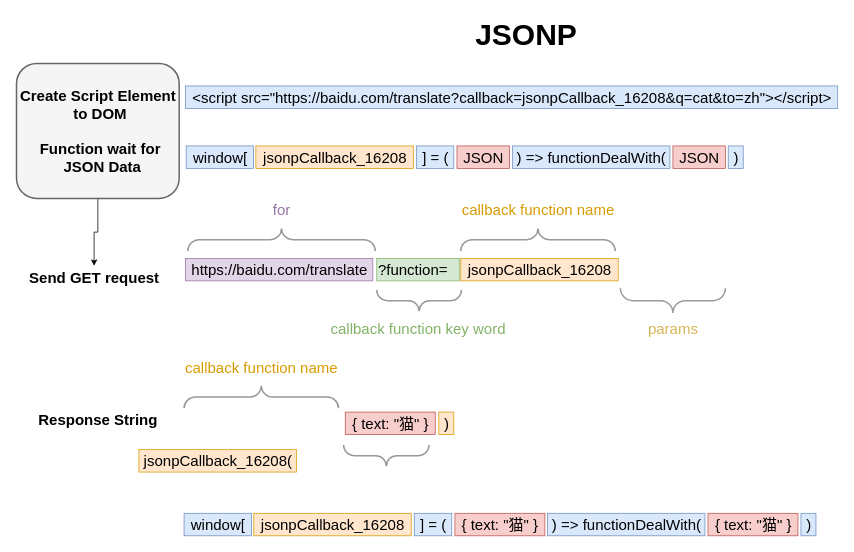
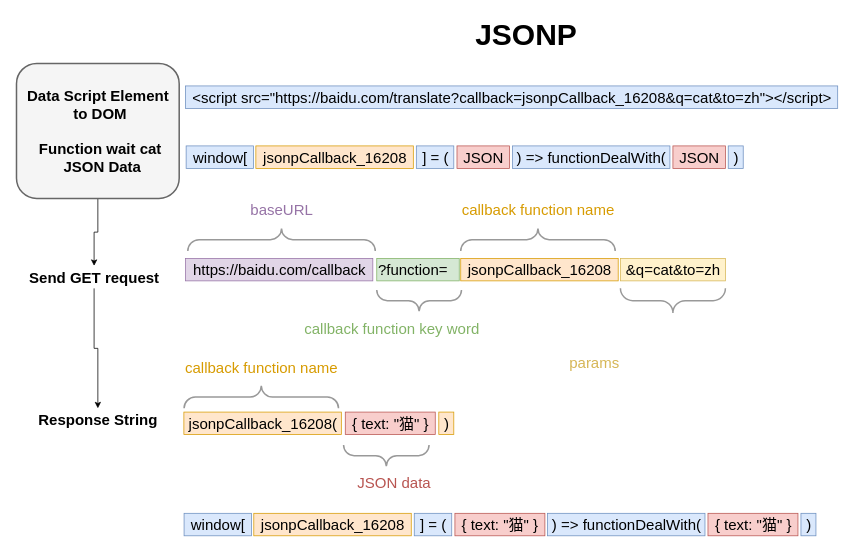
  <mxCell id="0" />
  <mxCell id="1" parent="0" />
  <mxCell id="2" style="edgeStyle=orthogonalEdgeStyle;rounded=0;orthogonalLoop=1;jettySize=auto;html=1;fontSize=20;fontColor=#B85450;" edge="1" parent="1" source="3" target="17"><mxGeometry relative="1" as="geometry" /></mxCell>
  <mxCell id="3" value="" style="rounded=1;whiteSpace=wrap;html=1;labelBackgroundColor=none;fontSize=20;fontColor=#333333;strokeWidth=2;align=center;fillColor=#f5f5f5;strokeColor=#666666;" vertex="1" parent="1"><mxGeometry x="21.5" y="84" width="217" height="180" as="geometry" /></mxCell>
- <mxCell id="4" value="https://baidu.com/translate" style="text;html=1;align=center;verticalAlign=middle;resizable=0;points=[];autosize=1;strokeColor=#9673a6;fontSize=20;fillColor=#e1d5e7;" vertex="1" parent="1"><mxGeometry x="246.75" y="344" width="250" height="30" as="geometry" /></mxCell>
+ <mxCell id="4" value="https://baidu.com/callback" style="text;html=1;align=center;verticalAlign=middle;resizable=0;points=[];autosize=1;strokeColor=#9673a6;fontSize=20;fillColor=#e1d5e7;" vertex="1" parent="1"><mxGeometry x="246.75" y="344" width="250" height="30" as="geometry" /></mxCell>
  <mxCell id="5" value="?function=" style="text;html=1;align=left;verticalAlign=middle;resizable=0;points=[];autosize=1;strokeColor=#82b366;fontSize=20;fillColor=#d5e8d4;" vertex="1" parent="1"><mxGeometry x="502" y="344" width="110" height="30" as="geometry" /></mxCell>
  <mxCell id="6" value="jsonpCallback_16208" style="text;html=1;align=center;verticalAlign=middle;resizable=0;points=[];autosize=1;strokeColor=#d79b00;fontSize=20;fillColor=#ffe6cc;" vertex="1" parent="1"><mxGeometry x="614" y="344" width="210" height="30" as="geometry" /></mxCell>
+ <mxCell id="7" value="&amp;amp;q=cat&amp;amp;to=zh" style="text;html=1;align=center;verticalAlign=middle;resizable=0;points=[];autosize=1;strokeColor=#d6b656;fontSize=20;fillColor=#fff2cc;" vertex="1" parent="1"><mxGeometry x="827" y="344" width="140" height="30" as="geometry" /></mxCell>
  <mxCell id="8" value="" style="verticalLabelPosition=bottom;shadow=0;dashed=0;align=center;html=1;verticalAlign=top;strokeWidth=2;shape=mxgraph.mockup.markup.curlyBrace;strokeColor=#999999;fontSize=20;" vertex="1" parent="1"><mxGeometry x="250" y="304" width="250" height="30" as="geometry" /></mxCell>
- <mxCell id="9" value="for" style="text;html=1;align=center;verticalAlign=middle;resizable=0;points=[];autosize=1;strokeColor=none;fontSize=20;fontColor=#9673A6;" vertex="1" parent="1"><mxGeometry x="325" y="264" width="100" height="30" as="geometry" /></mxCell>
+ <mxCell id="9" value="baseURL" style="text;html=1;align=center;verticalAlign=middle;resizable=0;points=[];autosize=1;strokeColor=none;fontSize=20;fontColor=#9673A6;" vertex="1" parent="1"><mxGeometry x="325" y="264" width="100" height="30" as="geometry" /></mxCell>
  <mxCell id="10" value="" style="verticalLabelPosition=bottom;shadow=0;dashed=0;align=center;html=1;verticalAlign=top;strokeWidth=2;shape=mxgraph.mockup.markup.curlyBrace;strokeColor=#999999;fontSize=20;rotation=180;" vertex="1" parent="1"><mxGeometry x="502" y="384" width="113" height="32.8" as="geometry" /></mxCell>
  <mxCell id="11" value="" style="verticalLabelPosition=bottom;shadow=0;dashed=0;align=center;html=1;verticalAlign=top;strokeWidth=2;shape=mxgraph.mockup.markup.curlyBrace;strokeColor=#999999;fontSize=20;" vertex="1" parent="1"><mxGeometry x="614" y="304" width="206" height="30" as="geometry" /></mxCell>
  <mxCell id="12" value="" style="verticalLabelPosition=bottom;shadow=0;dashed=0;align=center;html=1;verticalAlign=top;strokeWidth=2;shape=mxgraph.mockup.markup.curlyBrace;strokeColor=#999999;fontSize=20;rotation=180;" vertex="1" parent="1"><mxGeometry x="827" y="384" width="140" height="32.8" as="geometry" /></mxCell>
- <mxCell id="13" value="callback function key word" style="text;html=1;align=center;verticalAlign=middle;resizable=0;points=[];autosize=1;strokeColor=none;fontSize=20;fontColor=#82B366;" vertex="1" parent="1"><mxGeometry x="432" y="423" width="250" height="30" as="geometry" /></mxCell>
+ <mxCell id="13" value="callback function key word" style="text;html=1;align=center;verticalAlign=middle;resizable=0;points=[];autosize=1;strokeColor=none;fontSize=20;fontColor=#82B366;" vertex="1" parent="1"><mxGeometry x="397" y="423" width="250" height="30" as="geometry" /></mxCell>
  <mxCell id="14" value="callback function name" style="text;html=1;align=center;verticalAlign=middle;resizable=0;points=[];autosize=1;fontSize=20;fontColor=#D79B00;labelBackgroundColor=none;labelBorderColor=none;" vertex="1" parent="1"><mxGeometry x="607" y="264" width="220" height="30" as="geometry" /></mxCell>
- <mxCell id="15" value="params" style="text;html=1;align=center;verticalAlign=middle;resizable=0;points=[];autosize=1;strokeColor=none;fontSize=20;fontColor=#D6B656;" vertex="1" parent="1"><mxGeometry x="857" y="423" width="80" height="30" as="geometry" /></mxCell>
+ <mxCell id="15" value="params" style="text;html=1;align=center;verticalAlign=middle;resizable=0;points=[];autosize=1;strokeColor=none;fontSize=20;fontColor=#D6B656;" vertex="1" parent="1"><mxGeometry x="752" y="468" width="80" height="30" as="geometry" /></mxCell>
+ <mxCell id="16" style="edgeStyle=orthogonalEdgeStyle;rounded=0;orthogonalLoop=1;jettySize=auto;html=1;fontSize=20;fontColor=#B85450;" edge="1" parent="1" source="17" target="18"><mxGeometry relative="1" as="geometry" /></mxCell>
  <mxCell id="17" value="Send GET request" style="text;html=1;align=center;verticalAlign=middle;resizable=0;points=[];autosize=1;strokeColor=none;fontSize=20;fontStyle=1;" vertex="1" parent="1"><mxGeometry x="30" y="354" width="190" height="30" as="geometry" /></mxCell>
  <mxCell id="18" value="Response String" style="text;html=1;align=center;verticalAlign=middle;resizable=0;points=[];autosize=1;strokeColor=none;fontSize=20;fontStyle=1;" vertex="1" parent="1"><mxGeometry x="45" y="544" width="170" height="30" as="geometry" /></mxCell>
- <mxCell id="19" value="jsonpCallback_16208(" style="text;html=1;align=center;verticalAlign=middle;resizable=0;points=[];autosize=1;strokeColor=#d79b00;fontSize=20;fillColor=#ffe6cc;" vertex="1" parent="1"><mxGeometry x="184.75" y="599" width="210" height="30" as="geometry" /></mxCell>
+ <mxCell id="19" value="jsonpCallback_16208(" style="text;html=1;align=center;verticalAlign=middle;resizable=0;points=[];autosize=1;strokeColor=#d79b00;fontSize=20;fillColor=#ffe6cc;" vertex="1" parent="1"><mxGeometry x="244.75" y="549" width="210" height="30" as="geometry" /></mxCell>
  <mxCell id="20" value=")" style="text;html=1;align=center;verticalAlign=middle;resizable=0;points=[];autosize=1;strokeColor=#d79b00;fontSize=20;fillColor=#ffe6cc;" vertex="1" parent="1"><mxGeometry x="584.75" y="549" width="20" height="30" as="geometry" /></mxCell>
  <mxCell id="21" value="{ text: &quot;猫&quot; }" style="text;html=1;align=center;verticalAlign=middle;resizable=0;points=[];autosize=1;strokeColor=#b85450;fontSize=20;fillColor=#f8cecc;" vertex="1" parent="1"><mxGeometry x="460" y="549" width="120" height="30" as="geometry" /></mxCell>
  <mxCell id="22" value="" style="verticalLabelPosition=bottom;shadow=0;dashed=0;align=center;html=1;verticalAlign=top;strokeWidth=2;shape=mxgraph.mockup.markup.curlyBrace;strokeColor=#999999;fontSize=20;" vertex="1" parent="1"><mxGeometry x="245" y="514" width="206" height="30" as="geometry" /></mxCell>
  <mxCell id="23" value="callback function name" style="text;html=1;align=center;verticalAlign=middle;resizable=0;points=[];autosize=1;strokeColor=none;fontSize=20;fontColor=#D79B00;" vertex="1" parent="1"><mxGeometry x="238" y="474" width="220" height="30" as="geometry" /></mxCell>
  <mxCell id="24" value="" style="verticalLabelPosition=bottom;shadow=0;dashed=0;align=center;html=1;verticalAlign=top;strokeWidth=2;shape=mxgraph.mockup.markup.curlyBrace;strokeColor=#999999;fontSize=20;rotation=180;" vertex="1" parent="1"><mxGeometry x="457.75" y="593" width="114" height="28.15" as="geometry" /></mxCell>
- <mxCell id="26" value="Create Script Element&lt;br&gt;&amp;nbsp;to DOM" style="text;html=1;align=center;verticalAlign=middle;resizable=0;points=[];autosize=1;strokeColor=none;fontSize=20;fontStyle=1;" vertex="1" parent="1"><mxGeometry x="20" y="114" width="220" height="50" as="geometry" /></mxCell>
+ <mxCell id="25" value="JSON data" style="text;html=1;align=center;verticalAlign=middle;resizable=0;points=[];autosize=1;strokeColor=none;fontSize=20;fontColor=#B85450;" vertex="1" parent="1"><mxGeometry x="470" y="628" width="110" height="30" as="geometry" /></mxCell>
+ <mxCell id="26" value="Data Script Element&lt;br&gt;&amp;nbsp;to DOM" style="text;html=1;align=center;verticalAlign=middle;resizable=0;points=[];autosize=1;strokeColor=none;fontSize=20;fontStyle=1;" vertex="1" parent="1"><mxGeometry x="20" y="114" width="220" height="50" as="geometry" /></mxCell>
  <mxCell id="27" value="&amp;lt;script src=&quot;https://baidu.com/translate?callback=jsonpCallback_16208&amp;amp;q=cat&amp;amp;to=zh&quot;&amp;gt;&amp;lt;/script&amp;gt;" style="text;html=1;align=center;verticalAlign=middle;resizable=0;points=[];autosize=1;strokeColor=#6c8ebf;fontSize=20;fillColor=#dae8fc;" vertex="1" parent="1"><mxGeometry x="246.75" y="114" width="870" height="30" as="geometry" /></mxCell>
- <mxCell id="28" value="Function wait for&lt;br&gt;&amp;nbsp;JSON Data" style="text;html=1;align=center;verticalAlign=middle;resizable=0;points=[];autosize=1;strokeColor=none;fontSize=20;fontStyle=1;" vertex="1" parent="1"><mxGeometry x="42.75" y="184" width="180" height="50" as="geometry" /></mxCell>
+ <mxCell id="28" value="Function wait cat&lt;br&gt;&amp;nbsp;JSON Data" style="text;html=1;align=center;verticalAlign=middle;resizable=0;points=[];autosize=1;strokeColor=none;fontSize=20;fontStyle=1;" vertex="1" parent="1"><mxGeometry x="42.75" y="184" width="180" height="50" as="geometry" /></mxCell>
  <mxCell id="29" value="window[" style="text;html=1;align=center;verticalAlign=middle;resizable=0;points=[];autosize=1;strokeColor=#6c8ebf;fontSize=20;fillColor=#dae8fc;" vertex="1" parent="1"><mxGeometry x="247.75" y="194" width="90" height="30" as="geometry" /></mxCell>
  <mxCell id="30" value="] = (" style="text;html=1;align=center;verticalAlign=middle;resizable=0;points=[];autosize=1;strokeColor=#6c8ebf;fontSize=20;fillColor=#dae8fc;" vertex="1" parent="1"><mxGeometry x="554.75" y="194" width="50" height="30" as="geometry" /></mxCell>
  <mxCell id="31" value="JSON" style="text;html=1;align=center;verticalAlign=middle;resizable=0;points=[];autosize=1;strokeColor=#b85450;fontSize=20;fillColor=#f8cecc;" vertex="1" parent="1"><mxGeometry x="609" y="194" width="70" height="30" as="geometry" /></mxCell>
  <mxCell id="32" value="jsonpCallback_16208" style="text;html=1;align=center;verticalAlign=middle;resizable=0;points=[];autosize=1;strokeColor=#d79b00;fontSize=20;fillColor=#ffe6cc;" vertex="1" parent="1"><mxGeometry x="340.75" y="194" width="210" height="30" as="geometry" /></mxCell>
  <mxCell id="33" value=") =&amp;gt; functionDealWith(" style="text;html=1;align=center;verticalAlign=middle;resizable=0;points=[];autosize=1;strokeColor=#6c8ebf;fontSize=20;fillColor=#dae8fc;" vertex="1" parent="1"><mxGeometry x="683" y="194" width="210" height="30" as="geometry" /></mxCell>
  <mxCell id="34" value="JSON" style="text;html=1;align=center;verticalAlign=middle;resizable=0;points=[];autosize=1;strokeColor=#b85450;fontSize=20;fillColor=#f8cecc;" vertex="1" parent="1"><mxGeometry x="897" y="194" width="70" height="30" as="geometry" /></mxCell>
  <mxCell id="35" value=")" style="text;html=1;align=center;verticalAlign=middle;resizable=0;points=[];autosize=1;strokeColor=#6c8ebf;fontSize=20;fillColor=#dae8fc;" vertex="1" parent="1"><mxGeometry x="970.75" y="194" width="20" height="30" as="geometry" /></mxCell>
  <mxCell id="36" value="window[" style="text;html=1;align=center;verticalAlign=middle;resizable=0;points=[];autosize=1;strokeColor=#6c8ebf;fontSize=20;fillColor=#dae8fc;" vertex="1" parent="1"><mxGeometry x="245" y="684" width="90" height="30" as="geometry" /></mxCell>
  <mxCell id="37" value="] = (" style="text;html=1;align=center;verticalAlign=middle;resizable=0;points=[];autosize=1;strokeColor=#6c8ebf;fontSize=20;fillColor=#dae8fc;" vertex="1" parent="1"><mxGeometry x="552" y="684" width="50" height="30" as="geometry" /></mxCell>
  <mxCell id="38" value="{ text: &quot;猫&quot; }" style="text;html=1;align=center;verticalAlign=middle;resizable=0;points=[];autosize=1;strokeColor=#b85450;fontSize=20;fillColor=#f8cecc;" vertex="1" parent="1"><mxGeometry x="606.25" y="684" width="120" height="30" as="geometry" /></mxCell>
  <mxCell id="39" value="jsonpCallback_16208" style="text;html=1;align=center;verticalAlign=middle;resizable=0;points=[];autosize=1;strokeColor=#d79b00;fontSize=20;fillColor=#ffe6cc;" vertex="1" parent="1"><mxGeometry x="338" y="684" width="210" height="30" as="geometry" /></mxCell>
  <mxCell id="40" value=") =&amp;gt; functionDealWith(" style="text;html=1;align=center;verticalAlign=middle;resizable=0;points=[];autosize=1;strokeColor=#6c8ebf;fontSize=20;fillColor=#dae8fc;" vertex="1" parent="1"><mxGeometry x="729.75" y="684" width="210" height="30" as="geometry" /></mxCell>
  <mxCell id="41" value="{ text: &quot;猫&quot; }" style="text;html=1;align=center;verticalAlign=middle;resizable=0;points=[];autosize=1;strokeColor=#b85450;fontSize=20;fillColor=#f8cecc;" vertex="1" parent="1"><mxGeometry x="943.75" y="684" width="120" height="30" as="geometry" /></mxCell>
  <mxCell id="42" value=")" style="text;html=1;align=center;verticalAlign=middle;resizable=0;points=[];autosize=1;strokeColor=#6c8ebf;fontSize=20;fillColor=#dae8fc;" vertex="1" parent="1"><mxGeometry x="1067.75" y="684" width="20" height="30" as="geometry" /></mxCell>
  <mxCell id="43" value="JSONP" style="text;html=1;align=center;verticalAlign=middle;resizable=0;points=[];autosize=1;strokeColor=none;fontSize=40;fontStyle=1;" vertex="1" parent="1"><mxGeometry x="626" y="20" width="150" height="50" as="geometry" /></mxCell>
